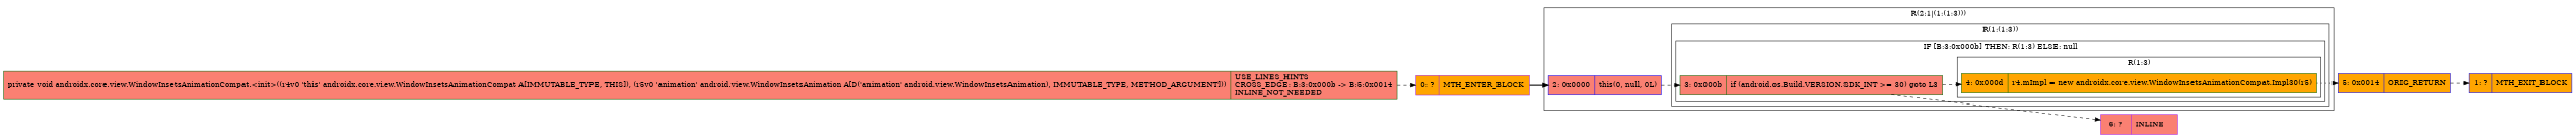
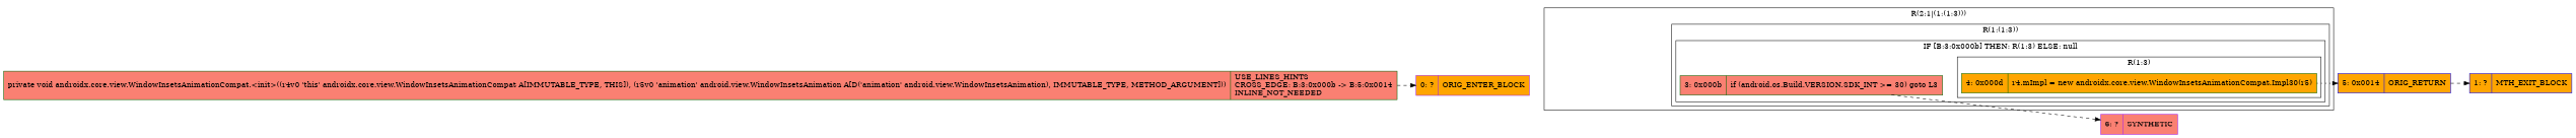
  digraph {
    rankdir=LR
    node [color=darkgreen fillcolor=orange shape=record style=filled]
    edge [style=dashed]
    n1 [label="{4\:\ 0x000d|r4.mImpl = new androidx.core.view.WindowInsetsAnimationCompat.Impl30(r5)\l}"]
    n2 [fillcolor=salmon label="{3\:\ 0x000b|if (android.os.Build.VERSION.SDK_INT \>= 30) goto L3\l}"]
-   n3 [color=blue fillcolor=salmon label="{2\:\ 0x0000|this(0, null, 0L)\l}"]
    n4 [color=blue label="{5\:\ 0x0014|ORIG_RETURN\l}"]
-   n5 [color=purple fillcolor=salmon label="{6\:\ ?|INLINE\l}"]
+   n5 [color=purple fillcolor=salmon label="{6\:\ ?|SYNTHETIC\l}"]
    n6 [color=blue label="{1\:\ ?|MTH_EXIT_BLOCK\l}"]
-   n7 [color=purple label="{0\:\ ?|MTH_ENTER_BLOCK\l}"]
+   n7 [color=purple label="{0\:\ ?|ORIG_ENTER_BLOCK\l}"]
    n8 [fillcolor=salmon label="{private void androidx.core.view.WindowInsetsAnimationCompat.\<init\>((r4v0 'this' androidx.core.view.WindowInsetsAnimationCompat A[IMMUTABLE_TYPE, THIS]), (r5v0 'animation' android.view.WindowInsetsAnimation A[D('animation' android.view.WindowInsetsAnimation), IMMUTABLE_TYPE, METHOD_ARGUMENT]))  | USE_LINES_HINTS\lCROSS_EDGE: B:3:0x000b \-\> B:5:0x0014\lINLINE_NOT_NEEDED\l}"]
    subgraph cluster_1 {
      label="R(2:1|(1:(1:3)))"
-     n3
      subgraph cluster_2 {
        label="R(1:(1:3))"
        subgraph cluster_3 {
          label="IF [B:3:0x000b] THEN: R(1:3) ELSE: null"
          n2
          subgraph cluster_4 {
            label="R(1:3)"
            n1
          }
        }
      }
    }
    n1 -> n4 [style=dotted]
-   n2 -> n1
    n2 -> n5
-   n3 -> n2
    n4 -> n6
-   n7 -> n3 [style=bold]
    n8 -> n7
  }
